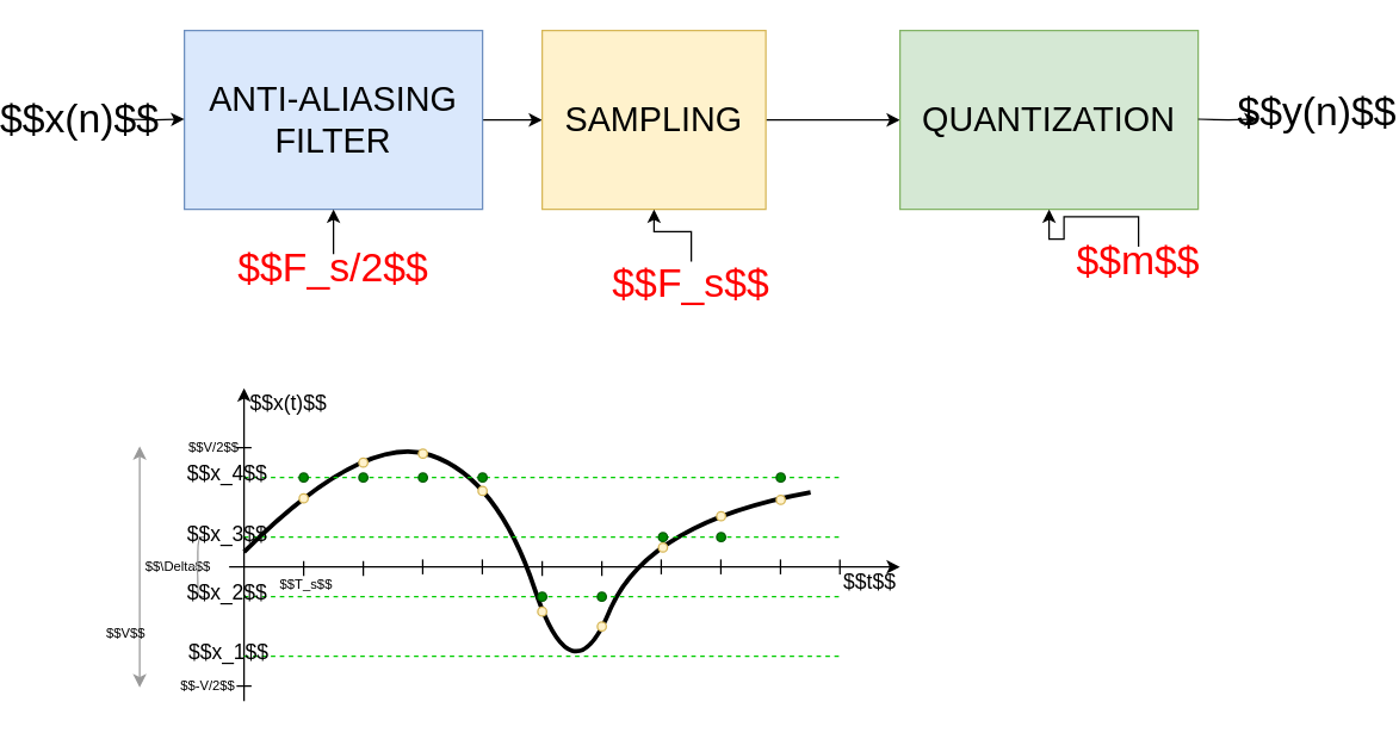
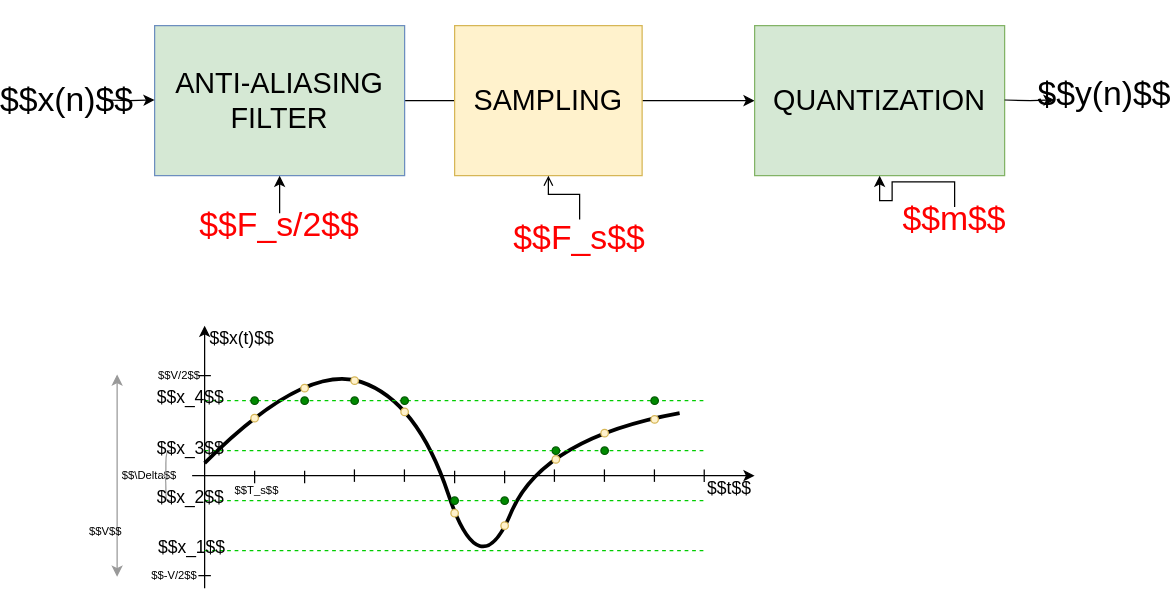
  <mxCell id="0" />
  <mxCell id="1" parent="0" />
- <mxCell id="2" style="edgeStyle=orthogonalEdgeStyle;rounded=0;orthogonalLoop=1;jettySize=auto;html=1;exitX=1;exitY=0.5;exitDx=0;exitDy=0;entryX=0;entryY=0.5;entryDx=0;entryDy=0;" edge="1" parent="1" source="3" target="5"><mxGeometry relative="1" as="geometry" /></mxCell>
- <mxCell id="3" value="ANTI-ALIASING FILTER" style="rounded=0;whiteSpace=wrap;html=1;fontSize=23;fillColor=#dae8fc;strokeColor=#6c8ebf;" vertex="1" parent="1"><mxGeometry x="120" y="20" width="200" height="120" as="geometry" /></mxCell>
+ <mxCell id="2" style="edgeStyle=orthogonalEdgeStyle;rounded=0;orthogonalLoop=1;jettySize=auto;html=1;exitX=1;exitY=0.5;exitDx=0;exitDy=0;entryX=0;entryY=0.5;entryDx=0;entryDy=0;endArrow=none;" edge="1" parent="1" source="3" target="5"><mxGeometry relative="1" as="geometry" /></mxCell>
+ <mxCell id="3" value="ANTI-ALIASING FILTER" style="rounded=0;whiteSpace=wrap;html=1;fontSize=23;fillColor=#d5e8d4;strokeColor=#6c8ebf;" vertex="1" parent="1"><mxGeometry x="120" y="20" width="200" height="120" as="geometry" /></mxCell>
  <mxCell id="4" style="edgeStyle=orthogonalEdgeStyle;rounded=0;orthogonalLoop=1;jettySize=auto;html=1;exitX=1;exitY=0.5;exitDx=0;exitDy=0;" edge="1" parent="1" source="5" target="6"><mxGeometry relative="1" as="geometry" /></mxCell>
  <mxCell id="5" value="SAMPLING" style="rounded=0;whiteSpace=wrap;html=1;fontSize=23;fillColor=#fff2cc;strokeColor=#d6b656;" vertex="1" parent="1"><mxGeometry x="360" y="20" width="150" height="120" as="geometry" /></mxCell>
  <mxCell id="6" value="QUANTIZATION" style="rounded=0;whiteSpace=wrap;html=1;fontSize=23;fillColor=#d5e8d4;strokeColor=#82b366;" vertex="1" parent="1"><mxGeometry x="600" y="20" width="200" height="120" as="geometry" /></mxCell>
  <mxCell id="7" style="edgeStyle=orthogonalEdgeStyle;rounded=0;orthogonalLoop=1;jettySize=auto;html=1;exitX=1;exitY=0.5;exitDx=0;exitDy=0;entryX=0;entryY=0.5;entryDx=0;entryDy=0;" edge="1" parent="1"><mxGeometry relative="1" as="geometry"><mxPoint x="80" y="79.5" as="sourcePoint" /><mxPoint x="120" y="79.5" as="targetPoint" /></mxGeometry></mxCell>
  <mxCell id="8" style="edgeStyle=orthogonalEdgeStyle;rounded=0;orthogonalLoop=1;jettySize=auto;html=1;exitX=1;exitY=0.5;exitDx=0;exitDy=0;entryX=0;entryY=0.5;entryDx=0;entryDy=0;" edge="1" parent="1"><mxGeometry relative="1" as="geometry"><mxPoint x="800" y="79.5" as="sourcePoint" /><mxPoint x="840" y="79.5" as="targetPoint" /></mxGeometry></mxCell>
  <mxCell id="9" value="$$x(n)$$" style="text;html=1;strokeColor=none;fillColor=none;align=center;verticalAlign=middle;whiteSpace=wrap;rounded=0;fontSize=27;" vertex="1" parent="1"><mxGeometry x="20" y="65" width="60" height="30" as="geometry" /></mxCell>
  <mxCell id="10" value="$$y(n)$$" style="text;html=1;strokeColor=none;fillColor=none;align=center;verticalAlign=middle;whiteSpace=wrap;rounded=0;fontSize=27;" vertex="1" parent="1"><mxGeometry x="850" y="60" width="60" height="30" as="geometry" /></mxCell>
  <mxCell id="11" value="" style="edgeStyle=orthogonalEdgeStyle;rounded=0;orthogonalLoop=1;jettySize=auto;html=1;" edge="1" parent="1" source="12" target="3"><mxGeometry relative="1" as="geometry" /></mxCell>
  <mxCell id="12" value="$$F_s/2$$" style="text;html=1;strokeColor=none;fillColor=none;align=center;verticalAlign=middle;whiteSpace=wrap;rounded=0;fontSize=27;fontColor=#FF0000;" vertex="1" parent="1"><mxGeometry x="190" y="170" width="60" height="20" as="geometry" /></mxCell>
- <mxCell id="13" value="" style="edgeStyle=orthogonalEdgeStyle;rounded=0;orthogonalLoop=1;jettySize=auto;html=1;" edge="1" parent="1" source="14" target="5"><mxGeometry relative="1" as="geometry" /></mxCell>
+ <mxCell id="13" value="" style="edgeStyle=orthogonalEdgeStyle;rounded=0;orthogonalLoop=1;jettySize=auto;html=1;endArrow=open;" edge="1" parent="1" source="14" target="5"><mxGeometry relative="1" as="geometry" /></mxCell>
  <mxCell id="14" value="$$F_s$$" style="text;html=1;strokeColor=none;fillColor=none;align=center;verticalAlign=middle;whiteSpace=wrap;rounded=0;fontSize=27;fontColor=#FF0000;" vertex="1" parent="1"><mxGeometry x="430" y="175" width="60" height="30" as="geometry" /></mxCell>
  <mxCell id="15" value="" style="edgeStyle=orthogonalEdgeStyle;rounded=0;orthogonalLoop=1;jettySize=auto;html=1;" edge="1" parent="1" source="16" target="6"><mxGeometry relative="1" as="geometry" /></mxCell>
  <mxCell id="16" value="$$m$$" style="text;html=1;strokeColor=none;fillColor=none;align=center;verticalAlign=middle;whiteSpace=wrap;rounded=0;fontSize=27;fontColor=#FF0000;" vertex="1" parent="1"><mxGeometry x="730" y="165" width="60" height="20" as="geometry" /></mxCell>
  <mxCell id="17" value="" style="curved=1;endArrow=none;html=1;rounded=0;endFill=0;strokeWidth=3;" edge="1" parent="1"><mxGeometry width="50" height="50" relative="1" as="geometry"><mxPoint x="160" y="370" as="sourcePoint" /><mxPoint x="540" y="330" as="targetPoint" /><Array as="points"><mxPoint x="240" y="290" /><mxPoint x="330" y="320" /><mxPoint x="380" y="470" /><mxPoint x="430" y="350" /></Array></mxGeometry></mxCell>
  <mxCell id="18" value="" style="endArrow=classic;html=1;rounded=0;" edge="1" parent="1"><mxGeometry width="50" height="50" relative="1" as="geometry"><mxPoint x="160" y="470" as="sourcePoint" /><mxPoint x="160" y="260" as="targetPoint" /></mxGeometry></mxCell>
  <mxCell id="19" value="" style="endArrow=classic;html=1;rounded=0;" edge="1" parent="1"><mxGeometry width="50" height="50" relative="1" as="geometry"><mxPoint x="150" y="380" as="sourcePoint" /><mxPoint x="599.997" y="380" as="targetPoint" /></mxGeometry></mxCell>
  <mxCell id="20" value="" style="ellipse;whiteSpace=wrap;html=1;aspect=fixed;fillColor=#fff2cc;strokeColor=#d6b656;" vertex="1" parent="1"><mxGeometry x="197" y="331" width="6" height="6" as="geometry" /></mxCell>
  <mxCell id="21" value="" style="endArrow=none;dashed=1;html=1;rounded=0;strokeColor=#00CC00;" edge="1" parent="1"><mxGeometry width="50" height="50" relative="1" as="geometry"><mxPoint x="160" y="320" as="sourcePoint" /><mxPoint x="560" y="320" as="targetPoint" /></mxGeometry></mxCell>
  <mxCell id="22" value="" style="endArrow=none;dashed=1;html=1;rounded=0;strokeColor=#00CC00;" edge="1" parent="1"><mxGeometry width="50" height="50" relative="1" as="geometry"><mxPoint x="160" y="360" as="sourcePoint" /><mxPoint x="560" y="360" as="targetPoint" /></mxGeometry></mxCell>
  <mxCell id="23" value="" style="endArrow=none;dashed=1;html=1;rounded=0;strokeColor=#00CC00;" edge="1" parent="1"><mxGeometry width="50" height="50" relative="1" as="geometry"><mxPoint x="160" y="400" as="sourcePoint" /><mxPoint x="560" y="400" as="targetPoint" /></mxGeometry></mxCell>
  <mxCell id="24" value="" style="endArrow=none;dashed=1;html=1;rounded=0;strokeColor=#00CC00;" edge="1" parent="1"><mxGeometry width="50" height="50" relative="1" as="geometry"><mxPoint x="160" y="440" as="sourcePoint" /><mxPoint x="560" y="440" as="targetPoint" /></mxGeometry></mxCell>
  <mxCell id="25" value="$$V/2$$" style="text;html=1;strokeColor=none;fillColor=none;align=center;verticalAlign=middle;whiteSpace=wrap;rounded=0;fontSize=9;" vertex="1" parent="1"><mxGeometry x="120" y="290" width="40" height="20" as="geometry" /></mxCell>
  <mxCell id="26" value="" style="endArrow=none;html=1;rounded=0;" edge="1" parent="1"><mxGeometry width="50" height="50" relative="1" as="geometry"><mxPoint x="155" y="300" as="sourcePoint" /><mxPoint x="165" y="300" as="targetPoint" /></mxGeometry></mxCell>
  <mxCell id="27" value="$$-V/2$$" style="text;html=1;strokeColor=none;fillColor=none;align=center;verticalAlign=middle;whiteSpace=wrap;rounded=0;fontSize=9;" vertex="1" parent="1"><mxGeometry x="116" y="450" width="40" height="20" as="geometry" /></mxCell>
  <mxCell id="28" value="" style="endArrow=none;html=1;rounded=0;" edge="1" parent="1"><mxGeometry width="50" height="50" relative="1" as="geometry"><mxPoint x="155" y="460" as="sourcePoint" /><mxPoint x="165" y="460" as="targetPoint" /></mxGeometry></mxCell>
  <mxCell id="29" value="" style="endArrow=none;html=1;rounded=0;" edge="1" parent="1"><mxGeometry width="50" height="50" relative="1" as="geometry"><mxPoint x="200" y="376" as="sourcePoint" /><mxPoint x="200" y="386" as="targetPoint" /></mxGeometry></mxCell>
  <mxCell id="30" value="" style="endArrow=none;html=1;rounded=0;" edge="1" parent="1"><mxGeometry width="50" height="50" relative="1" as="geometry"><mxPoint x="240" y="376" as="sourcePoint" /><mxPoint x="240" y="386" as="targetPoint" /></mxGeometry></mxCell>
  <mxCell id="31" value="" style="ellipse;whiteSpace=wrap;html=1;aspect=fixed;fillColor=#008a00;strokeColor=#005700;fontColor=#ffffff;" vertex="1" parent="1"><mxGeometry x="197" y="317" width="6" height="6" as="geometry" /></mxCell>
  <mxCell id="32" value="" style="ellipse;whiteSpace=wrap;html=1;aspect=fixed;fillColor=#fff2cc;strokeColor=#d6b656;" vertex="1" parent="1"><mxGeometry x="237" y="307" width="6" height="6" as="geometry" /></mxCell>
  <mxCell id="33" value="" style="ellipse;whiteSpace=wrap;html=1;aspect=fixed;fillColor=#008a00;strokeColor=#005700;fontColor=#ffffff;" vertex="1" parent="1"><mxGeometry x="237" y="317" width="6" height="6" as="geometry" /></mxCell>
  <mxCell id="34" value="$$\Delta$$" style="text;html=1;strokeColor=none;fillColor=none;align=center;verticalAlign=middle;whiteSpace=wrap;rounded=0;fontSize=9;" vertex="1" parent="1"><mxGeometry x="105" y="370" width="22" height="20" as="geometry" /></mxCell>
  <mxCell id="35" value="" style="shape=curlyBracket;whiteSpace=wrap;html=1;rounded=1;labelPosition=left;verticalLabelPosition=middle;align=right;verticalAlign=middle;strokeColor=#999999;" vertex="1" parent="1"><mxGeometry x="124" y="360" width="10" height="40" as="geometry" /></mxCell>
  <mxCell id="36" value="" style="ellipse;whiteSpace=wrap;html=1;aspect=fixed;fillColor=#fff2cc;strokeColor=#d6b656;" vertex="1" parent="1"><mxGeometry x="277" y="301" width="6" height="6" as="geometry" /></mxCell>
  <mxCell id="37" value="" style="ellipse;whiteSpace=wrap;html=1;aspect=fixed;fillColor=#008a00;strokeColor=#005700;fontColor=#ffffff;" vertex="1" parent="1"><mxGeometry x="277" y="317" width="6" height="6" as="geometry" /></mxCell>
  <mxCell id="38" value="" style="ellipse;whiteSpace=wrap;html=1;aspect=fixed;fillColor=#fff2cc;strokeColor=#d6b656;" vertex="1" parent="1"><mxGeometry x="317" y="326" width="6" height="6" as="geometry" /></mxCell>
  <mxCell id="39" value="" style="ellipse;whiteSpace=wrap;html=1;aspect=fixed;fillColor=#008a00;strokeColor=#005700;fontColor=#ffffff;" vertex="1" parent="1"><mxGeometry x="317" y="317" width="6" height="6" as="geometry" /></mxCell>
  <mxCell id="40" value="" style="ellipse;whiteSpace=wrap;html=1;aspect=fixed;fillColor=#008a00;strokeColor=#005700;fontColor=#ffffff;" vertex="1" parent="1"><mxGeometry x="357" y="397" width="6" height="6" as="geometry" /></mxCell>
  <mxCell id="41" value="" style="ellipse;whiteSpace=wrap;html=1;aspect=fixed;fillColor=#008a00;strokeColor=#005700;fontColor=#ffffff;" vertex="1" parent="1"><mxGeometry x="397" y="397" width="6" height="6" as="geometry" /></mxCell>
  <mxCell id="42" value="" style="ellipse;whiteSpace=wrap;html=1;aspect=fixed;fillColor=#008a00;strokeColor=#005700;fontColor=#ffffff;" vertex="1" parent="1"><mxGeometry x="438" y="357" width="6" height="6" as="geometry" /></mxCell>
  <mxCell id="43" value="" style="ellipse;whiteSpace=wrap;html=1;aspect=fixed;fillColor=#008a00;strokeColor=#005700;fontColor=#ffffff;" vertex="1" parent="1"><mxGeometry x="477" y="357" width="6" height="6" as="geometry" /></mxCell>
  <mxCell id="44" value="" style="ellipse;whiteSpace=wrap;html=1;aspect=fixed;fillColor=#008a00;strokeColor=#005700;fontColor=#ffffff;" vertex="1" parent="1"><mxGeometry x="517" y="317" width="6" height="6" as="geometry" /></mxCell>
  <mxCell id="45" value="" style="ellipse;whiteSpace=wrap;html=1;aspect=fixed;fillColor=#fff2cc;strokeColor=#d6b656;" vertex="1" parent="1"><mxGeometry x="357" y="407" width="6" height="6" as="geometry" /></mxCell>
  <mxCell id="46" value="" style="ellipse;whiteSpace=wrap;html=1;aspect=fixed;fillColor=#fff2cc;strokeColor=#d6b656;" vertex="1" parent="1"><mxGeometry x="397" y="417" width="6" height="6" as="geometry" /></mxCell>
  <mxCell id="47" value="" style="ellipse;whiteSpace=wrap;html=1;aspect=fixed;fillColor=#fff2cc;strokeColor=#d6b656;" vertex="1" parent="1"><mxGeometry x="438" y="364" width="6" height="6" as="geometry" /></mxCell>
  <mxCell id="48" value="$$x(t)$$" style="text;html=1;strokeColor=none;fillColor=none;align=center;verticalAlign=middle;whiteSpace=wrap;rounded=0;fontSize=14;" vertex="1" parent="1"><mxGeometry x="170" y="260" width="40" height="20" as="geometry" /></mxCell>
  <mxCell id="49" value="$$t$$" style="text;html=1;strokeColor=none;fillColor=none;align=center;verticalAlign=middle;whiteSpace=wrap;rounded=0;fontSize=14;" vertex="1" parent="1"><mxGeometry x="560" y="380" width="40" height="20" as="geometry" /></mxCell>
  <mxCell id="50" value="$$x_1$$" style="text;html=1;strokeColor=none;fillColor=none;align=center;verticalAlign=middle;whiteSpace=wrap;rounded=0;fontSize=14;" vertex="1" parent="1"><mxGeometry x="130" y="427" width="40" height="20" as="geometry" /></mxCell>
  <mxCell id="51" value="$$x_2$$" style="text;html=1;strokeColor=none;fillColor=none;align=center;verticalAlign=middle;whiteSpace=wrap;rounded=0;fontSize=14;" vertex="1" parent="1"><mxGeometry x="129" y="387" width="40" height="20" as="geometry" /></mxCell>
  <mxCell id="52" value="$$x_3$$" style="text;html=1;strokeColor=none;fillColor=none;align=center;verticalAlign=middle;whiteSpace=wrap;rounded=0;fontSize=14;" vertex="1" parent="1"><mxGeometry x="129" y="348" width="40" height="20" as="geometry" /></mxCell>
  <mxCell id="53" value="$$x_4$$" style="text;html=1;strokeColor=none;fillColor=none;align=center;verticalAlign=middle;whiteSpace=wrap;rounded=0;fontSize=14;" vertex="1" parent="1"><mxGeometry x="129" y="307" width="40" height="20" as="geometry" /></mxCell>
  <mxCell id="54" value="" style="ellipse;whiteSpace=wrap;html=1;aspect=fixed;fillColor=#fff2cc;strokeColor=#d6b656;" vertex="1" parent="1"><mxGeometry x="477" y="343" width="6" height="6" as="geometry" /></mxCell>
  <mxCell id="55" value="" style="ellipse;whiteSpace=wrap;html=1;aspect=fixed;fillColor=#fff2cc;strokeColor=#d6b656;" vertex="1" parent="1"><mxGeometry x="517" y="332" width="6" height="6" as="geometry" /></mxCell>
  <mxCell id="56" value="$$T_s$$" style="text;html=1;strokeColor=none;fillColor=none;align=center;verticalAlign=middle;whiteSpace=wrap;rounded=0;fontSize=9;" vertex="1" parent="1"><mxGeometry x="182" y="382" width="40" height="20" as="geometry" /></mxCell>
  <mxCell id="57" value="" style="endArrow=none;html=1;rounded=0;" edge="1" parent="1"><mxGeometry width="50" height="50" relative="1" as="geometry"><mxPoint x="319.84" y="375" as="sourcePoint" /><mxPoint x="319.84" y="385" as="targetPoint" /></mxGeometry></mxCell>
  <mxCell id="58" value="" style="endArrow=none;html=1;rounded=0;" edge="1" parent="1"><mxGeometry width="50" height="50" relative="1" as="geometry"><mxPoint x="279.84" y="375" as="sourcePoint" /><mxPoint x="279.84" y="385" as="targetPoint" /></mxGeometry></mxCell>
  <mxCell id="59" value="" style="endArrow=none;html=1;rounded=0;" edge="1" parent="1"><mxGeometry width="50" height="50" relative="1" as="geometry"><mxPoint x="360" y="376" as="sourcePoint" /><mxPoint x="360" y="386" as="targetPoint" /></mxGeometry></mxCell>
  <mxCell id="60" value="" style="endArrow=none;html=1;rounded=0;" edge="1" parent="1"><mxGeometry width="50" height="50" relative="1" as="geometry"><mxPoint x="400" y="376" as="sourcePoint" /><mxPoint x="400" y="386" as="targetPoint" /></mxGeometry></mxCell>
  <mxCell id="61" value="" style="endArrow=none;html=1;rounded=0;" edge="1" parent="1"><mxGeometry width="50" height="50" relative="1" as="geometry"><mxPoint x="479.84" y="375" as="sourcePoint" /><mxPoint x="479.84" y="385" as="targetPoint" /></mxGeometry></mxCell>
  <mxCell id="62" value="" style="endArrow=none;html=1;rounded=0;" edge="1" parent="1"><mxGeometry width="50" height="50" relative="1" as="geometry"><mxPoint x="439.84" y="375" as="sourcePoint" /><mxPoint x="439.84" y="385" as="targetPoint" /></mxGeometry></mxCell>
  <mxCell id="63" value="" style="endArrow=none;html=1;rounded=0;" edge="1" parent="1"><mxGeometry width="50" height="50" relative="1" as="geometry"><mxPoint x="559.68" y="375" as="sourcePoint" /><mxPoint x="559.68" y="385" as="targetPoint" /></mxGeometry></mxCell>
  <mxCell id="64" value="" style="endArrow=none;html=1;rounded=0;" edge="1" parent="1"><mxGeometry width="50" height="50" relative="1" as="geometry"><mxPoint x="519.84" y="375" as="sourcePoint" /><mxPoint x="519.84" y="385" as="targetPoint" /></mxGeometry></mxCell>
  <mxCell id="65" value="" style="endArrow=classic;startArrow=classic;html=1;rounded=0;fontColor=#999999;strokeColor=#999999;" edge="1" parent="1"><mxGeometry width="50" height="50" relative="1" as="geometry"><mxPoint x="90" y="461" as="sourcePoint" /><mxPoint x="90" y="299" as="targetPoint" /></mxGeometry></mxCell>
  <mxCell id="66" value="$$V$$" style="text;html=1;strokeColor=none;fillColor=none;align=center;verticalAlign=middle;whiteSpace=wrap;rounded=0;fontSize=9;" vertex="1" parent="1"><mxGeometry x="70" y="415" width="22" height="20" as="geometry" /></mxCell>
